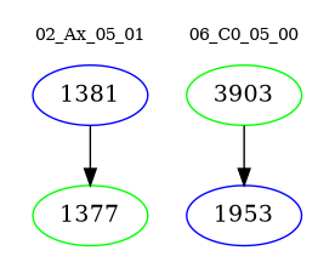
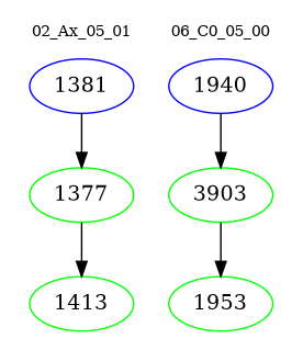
  digraph {
    node [color=green]
    edge [color=black]
    n1 [color=blue label=1381]
    n2 [label=1377]
+   n3 [label=1413]
+   n4 [color=blue label=1940]
    n5 [label=3903]
-   n6 [color=blue label=1953]
+   n6 [label=1953]
    subgraph cluster_1 {
      color=white
      fontsize=10
      label="02_Ax_05_01"
      n1
      n2
+     n3
    }
    subgraph cluster_2 {
      color=white
      fontsize=10
      label="06_C0_05_00"
+     n4
      n5
      n6
    }
    n1 -> n2
+   n2 -> n3
+   n4 -> n5
    n5 -> n6
  }
